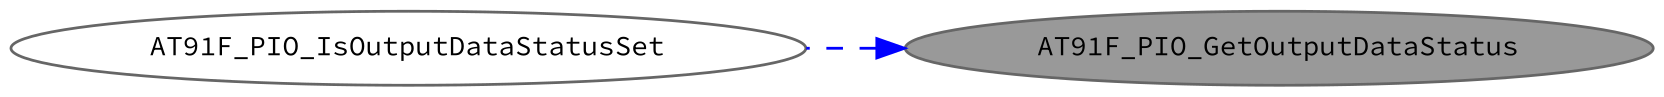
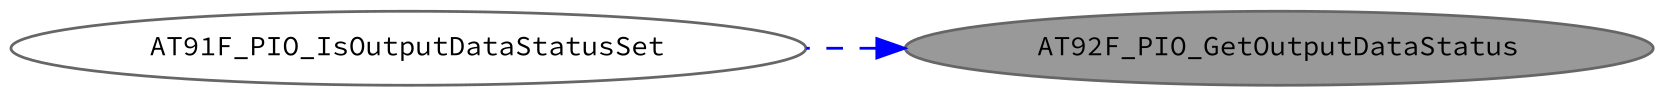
  digraph {
    rankdir=RL
    fontname="Source Code Pro"
    node [fontname="Source Code Pro" fontsize=10 shape=ellipse style=filled]
-   n1 [color=gray40 fillcolor=grey60 fontcolor=black height=0.2 label=AT91F_PIO_GetOutputDataStatus width=0.4]
+   n1 [color=gray40 fillcolor=grey60 fontcolor=black height=0.2 label=AT92F_PIO_GetOutputDataStatus width=0.4]
    n2 [color=grey40 fillcolor=white height=0.2 label=AT91F_PIO_IsOutputDataStatusSet width=0.4]
    n1 -> n2 [color=blue dir=back fontname="Source Code Pro" fontsize=10 labelfontname=Helvetica labelfontsize=10 style=dashed]
  }
